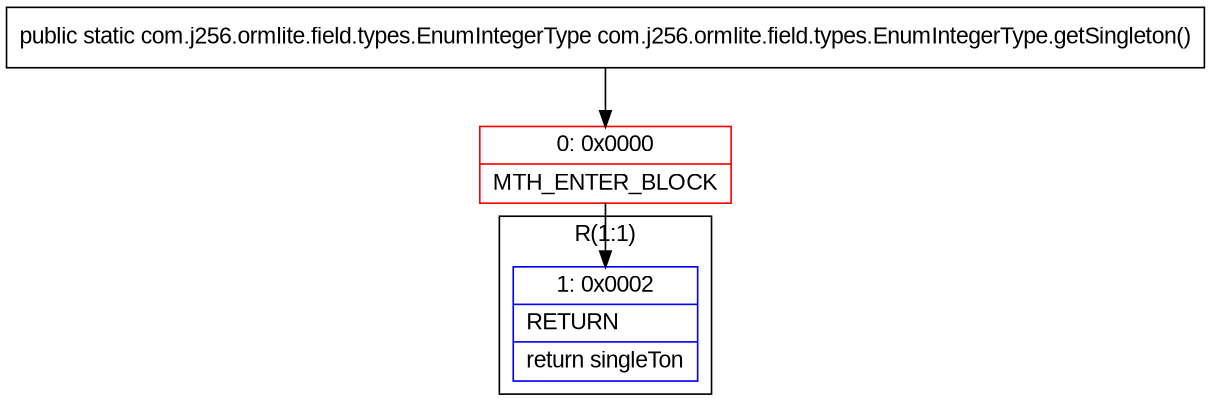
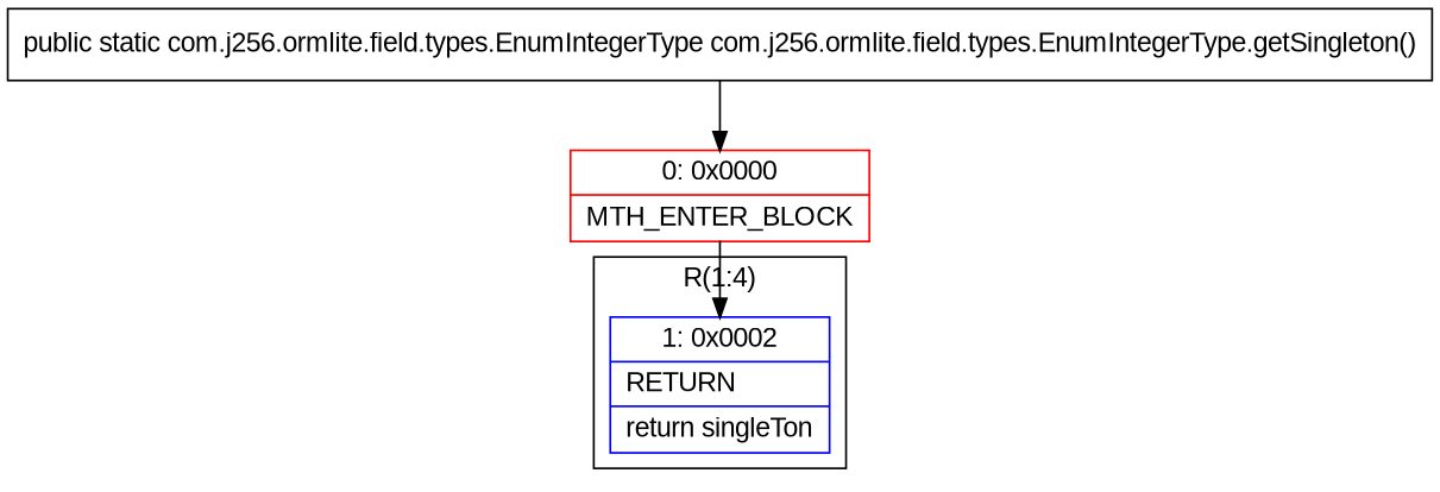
  digraph {
    fontname="Liberation Sans"
    node [shape=record fontname="Liberation Sans"]
    edge [fontname="Liberation Sans"]
    n1 [color=blue label="{1\:\ 0x0002|RETURN\l|return singleTon\l}"]
    n2 [color=red label="{0\:\ 0x0000|MTH_ENTER_BLOCK\l}"]
    n3 [label="{public static com.j256.ormlite.field.types.EnumIntegerType com.j256.ormlite.field.types.EnumIntegerType.getSingleton() }"]
    subgraph cluster_1 {
-     label="R(1:1)"
+     label="R(1:4)"
      n1
    }
    n2 -> n1
    n3 -> n2
  }
